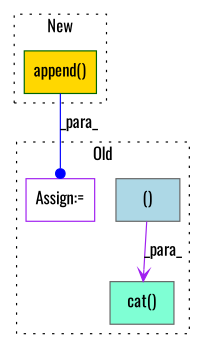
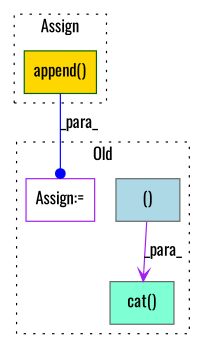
  digraph {
    fontname=Oswald
    node [a=75 color=gray40 fontname=Oswald shape=box style=filled]
    edge [fontname=Oswald]
    n1 [fillcolor=aquamarine l="10,1" label="cat()" s="14100,14141"]
    n2 [a=54 fillcolor=lightblue l=23 label="()" s=14114]
    n3 [a=68 color=purple fillcolor=white l=3 label="Assign:=" s=14186]
    n4 [color=darkgreen fillcolor=gold l="14,1" label="append()" s="13602,13643"]
    subgraph cluster_1 {
      label=Old
      style=dotted
      n1
      n2
      n3
    }
    subgraph cluster_2 {
-     label=New
+     label=Assign
      style=dotted
      n4
    }
    n2 -> n1 [arrowhead=vee color=purple label=_para_]
    n4 -> n3 [arrowhead=dot color=blue label=_para_]
  }
